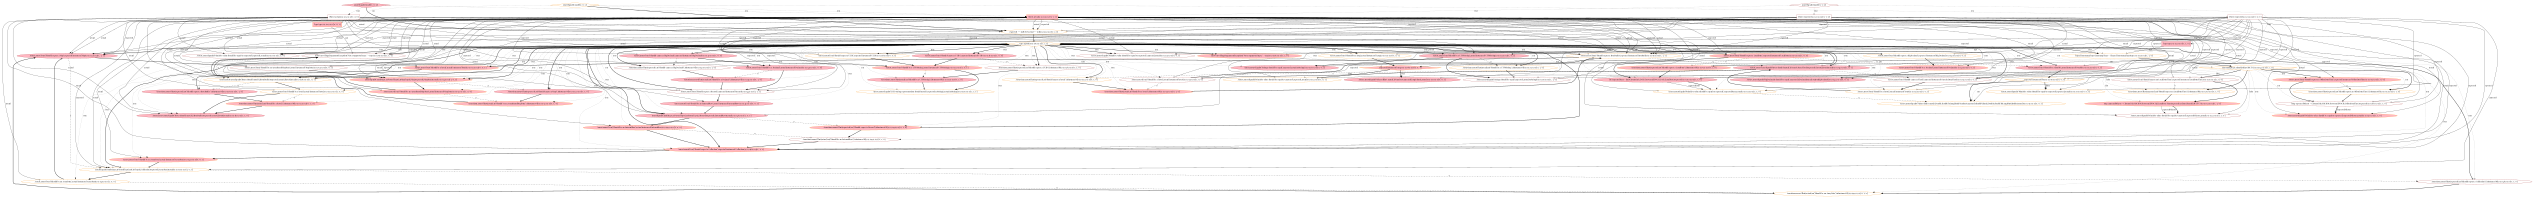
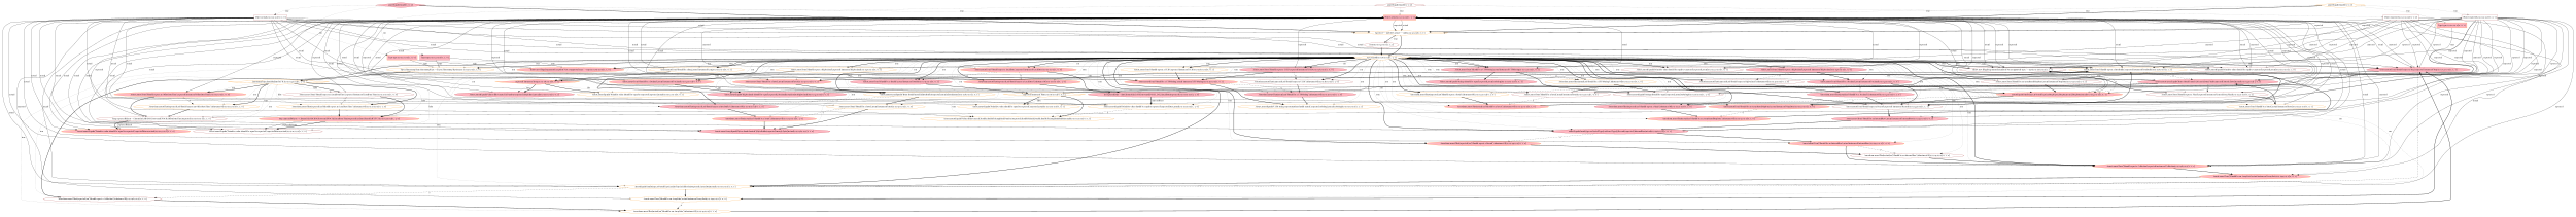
  digraph {
    fontname="Playfair Display"
    node [color=darkorange fillcolor=white fontname="Playfair Display" shape=ellipse style=filled]
    edge [arrowhead=normal fontname="Playfair Display" style=solid]
    n1 [label="Assert.assertEquals(\"Primitive value should be equal to expected\",expected,actual)@@@12@@@['0', '0', '1']"]
+   n2 [color=brown label="return@@@4@@@['1', '1', '1']"]
    n3 [label="type.typeId()@@@6@@@['1', '1', '1']" shape=diamond]
    n4 [color=brown fillcolor=lightpink label="Assert.assertArrayEquals(\"Bytes should match\",((ByteBuffer)expected).array(),(byte(()actual)@@@38@@@['1', '1', '0']"]
    n5 [fillcolor=lightpink label="Assert.assertTrue(\"Should be an ArrayBasedMapData\",actual instanceof MapData)@@@53@@@['1', '0', '0']"]
    n6 [color=brown label="throw new IllegalArgumentException(\"Not a supported type: \" + type)@@@56@@@['1', '1', '1']"]
    n7 [fillcolor=lightpink label="Assertions.assertThat(actual).as(\"Should be an ArrayBasedMapData\").isInstanceOf()@@@53@@@['0', '1', '0']"]
    n8 [fillcolor=lightpink label="Assert.assertTrue(\"Should be a UTF8String\",actual instanceof UTF8String)@@@29@@@['1', '0', '1']"]
    n9 [fillcolor=lightpink label="Assert.assertTrue(\"Should be an InternalRow\",actual instanceof InternalRow)@@@45@@@['1', '0', '0']"]
    n10 [color=brown fillcolor=lightpink label="Assert.assertTrue(\"Should be a Decimal\",actual instanceof Decimal)@@@41@@@['1', '0', '0']"]
    n11 [label="Assert.assertTrue(\"Should be a byte((\",actual instanceof byte(()@@@37@@@['1', '0', '0']"]
    n12 [color=brown label="Assert.assertEquals(\"Primitive value should be equal to expected\",expected,actual)@@@7@@@['1', '1', '0']"]
    n13 [label="Assert.assertTrue(\"Should expect a ByteBuffer\",expected instanceof ByteBuffer)@@@36@@@['1', '1', '1']"]
    n14 [color=brown fillcolor=lightpink label="Assert.assertTrue(\"Should be a UTF8String\",actual instanceof UTF8String)@@@25@@@['1', '0', '1']"]
    n15 [color=brown fillcolor=lightpink label="Assert.assertTrue(\"Should expect a Map\",expected instanceof Map)@@@52@@@['1', '1', '1']"]
    n16 [color=brown label="Assert.assertTrue(\"Should be a byte((\",actual instanceof byte(()@@@33@@@['1', '0', '0']"]
    n17 [label="Assert.assertTrue(\"Should be an ArrayData\",actual instanceof ArrayData)@@@49@@@['1', '0', '0']"]
    n18 [fillcolor=lightpink label="Assert.assertTrue(\"Should expect a Collection\",expected instanceof Collection)@@@48@@@['1', '1', '1']"]
    n19 [label="Assert.assertEquals(\"Primitive value should be equal to expected\",expectedDays,actual)@@@11@@@['1', '1', '0']"]
    n20 [label="Assert.assertEquals(\"UUID string representation should match\",expected.toString(),actual.toString())@@@30@@@['1', '1', '1']"]
    n21 [color=brown fillcolor=lightpink label="Assertions.assertThat(actual).as(\"Should be a UTF8String\").isInstanceOf()@@@29@@@['0', '1', '0']"]
    n22 [color=brown label="Assertions.assertThat(actual).as(\"Should be an InternalRow\").isInstanceOf()@@@45@@@['0', '1', '0']"]
    n23 [fillcolor=lightpink label="Assert.assertTrue(\"Should be a byte((\",actual instanceof byte(()@@@37@@@['0', '0', '1']"]
    n24 [label="Assert.assertArrayEquals(\"Bytes should match\",((ByteBuffer)expected).array(),(byte(()actual)@@@38@@@['1', '0', '1']"]
    n25 [color=brown label="Assert.assertEquals(\"Primitive value should be equal to expected\",expected,actual)@@@23@@@['0', '0', '1']"]
    n26 [color=brown label="Assert.assertTrue(\"Should expect a Record\",expected instanceof Record)@@@44@@@['1', '1', '1']"]
    n27 [color=brown fillcolor=lightpink label="Assertions.assertThat(actual).as(\"Should be a Decimal\").isInstanceOf()@@@41@@@['0', '1', '0']"]
    n28 [label="Assertions.assertThat(expected).as(\"Should expect a byte((\").isInstanceOf()@@@32@@@['0', '1', '0']"]
    n29 [fillcolor=lightpink label="Assertions.assertThat(actual).as(\"Should be a byte((\").isInstanceOf()@@@33@@@['0', '1', '0']"]
    n30 [fillcolor=lightpink label="Assert.assertTrue(\"Should expect a LocalDate\",expected instanceof LocalDate)@@@9@@@['1', '0', '0']"]
    n31 [fillcolor=lightpink label="Assertions.assertThat(expected).as(\"Should expect a LocalDate\").isInstanceOf()@@@9@@@['0', '1', '0']"]
    n32 [color=brown fillcolor=lightpink label="int expectedDays = (int)ChronoUnit.DAYS.between(EPOCH_DAY,(LocalDate)expected)@@@10@@@['1', '1', '0']"]
    n33 [color=brown fillcolor=lightpink label="Assert.assertTrue(\"Should be a double\",actual instanceof Double)@@@15@@@['0', '0', '1']"]
    n34 [color=brown label="Assert.assertEquals(\"Strings should be equal\",expected,actual.toString())@@@26@@@['1', '1', '0']"]
    n35 [fillcolor=lightpink label="throw new IllegalArgumentException(\"Not a supported type: \" + type)@@@56@@@['1', '1', '0']"]
    n36 [label="Types.TimestampType timestampType = (Types.TimestampType)type@@@13@@@['1', '1', '0']"]
    n37 [fillcolor=lightpink label="assertEqualsUnsafe(type.asNestedType().asMapType(),(Map)expected,(MapData)actual)@@@54@@@['1', '0', '1']"]
    n38 [color=brown fillcolor=lightpink label="Assertions.assertThat(expected).as(\"Should expect a Map\").isInstanceOf()@@@52@@@['0', '1', '0']"]
    n39 [label="Assert.assertTrue(\"Should be a long\",actual instanceof Long)@@@7@@@['0', '0', '1']"]
    n40 [fillcolor=lightpink label="Assertions.assertThat(actual).as(\"Should be a byte((\").isInstanceOf()@@@37@@@['0', '1', '0']"]
    n41 [fillcolor=lightpink label="Assert.assertTrue(\"Should be an ArrayData\",actual instanceof ArrayData)@@@49@@@['0', '0', '1']"]
    n42 [color=brown fillcolor=lightpink label="Assert.assertTrue(\"Should expect a UUID\",expected instanceof UUID)@@@28@@@['1', '0', '0']"]
    n43 [color=brown fillcolor=lightpink label="Assert.assertEquals(\"Strings should be equal\",expected,actual.toString())@@@26@@@['0', '0', '1']"]
    n44 [color=brown label="Assert.assertTrue(\"Should be an ArrayBasedMapData\",actual instanceof MapData)@@@53@@@['0', '0', '1']"]
    n45 [color=brown fillcolor=lightpink label="Assert.assertArrayEquals(\"Bytes should match\",((GenericData.Fixed)expected).bytes(),(byte(()actual)@@@34@@@['1', '0', '1']"]
    n46 [label="Assert.assertTrue(\"Should expect a UUID\",expected instanceof UUID)@@@28@@@['0', '0', '1']"]
    n47 [label="Assertions.assertThat(actual).as(\"Should be a UTF8String\").isInstanceOf()@@@25@@@['0', '1', '0']"]
    n48 [color=brown fillcolor=lightpink label="assertEqualsUnsafe(type.asNestedType().asStructType(),(Record)expected,(InternalRow)actual)@@@46@@@['1', '0', '1']"]
    n49 [fillcolor=lightpink label="Assert.assertTrue(\"Should be a Decimal\",actual instanceof Decimal)@@@41@@@['0', '0', '1']"]
    n50 [label="Assertions.assertThat(actual).as(\"Should be an ArrayData\").isInstanceOf()@@@49@@@['0', '1', '0']"]
    n51 [color=brown label="Assertions.assertThat(expected).as(\"Should expect a BigDecimal\").isInstanceOf()@@@40@@@['0', '1', '0']"]
    n52 [fillcolor=lightpink label="expected instanceof Integer@@@8@@@['0', '0', '1']" shape=diamond]
    n53 [color=brown label="Assert.assertTrue(\"Should expect a Fixed\",expected instanceof GenericData.Fixed)@@@32@@@['0', '0', '1']"]
    n54 [fillcolor=lightpink label="Assertions.assertThat(expected).as(\"Should expect a Record\").isInstanceOf()@@@44@@@['0', '1', '0']"]
    n55 [label="assertEqualsUnsafe(type.asNestedType().asListType(),(Collection)expected,(ArrayData)actual)@@@50@@@['1', '0', '1']"]
    n56 [color=brown label="Assertions.assertThat(expected).as(\"Should expect a UUID\").isInstanceOf()@@@28@@@['0', '1', '0']"]
    n57 [color=brown label="Assertions.assertThat(expected).as(\"Should expect a Collection\").isInstanceOf()@@@48@@@['0', '1', '0']"]
    n58 [label="timestampType.shouldAdjustToUTC()@@@14@@@['1', '1', '0']" shape=diamond]
    n59 [label="Assert.assertTrue(\"Should be a byte((\",actual instanceof byte(()@@@33@@@['0', '0', '1']"]
    n60 [color=brown fillcolor=lightpink label="Assert.assertTrue(\"Should expect a BigDecimal\",expected instanceof BigDecimal)@@@40@@@['1', '0', '0']"]
    n61 [color=brown fillcolor=lightpink label="Assertions.assertThat(expected).as(\"Should expect a ByteBuffer\").isInstanceOf()@@@36@@@['0', '1', '0']"]
    n62 [label="expected instanceof Float@@@16@@@['0', '0', '1']" shape=diamond]
    n63 [color=brown fillcolor=lightpink label="Assert.assertTrue(\"Should be an InternalRow\",actual instanceof InternalRow)@@@45@@@['0', '0', '1']"]
    n64 [color=brown fillcolor=lightpink label="Assert.assertEquals(\"BigDecimals should be equal\",expected,((Decimal)actual).toJavaBigDecimal())@@@42@@@['0', '0', '1']"]
    n65 [label="Assert.assertTrue(\"Should expect a BigDecimal\",expected instanceof BigDecimal)@@@40@@@['0', '0', '1']"]
    n66 [color=brown label="Object actual@@@2@@@['1', '0', '0']" shape=box]
    n67 [color=brown label="Assert.assertEquals(\"Primitive value should be equal to expected\",expectedMicros,actual)@@@22@@@['1', '1', '0']"]
-   n68 [label="expected == null && actual == null@@@3@@@['1', '1', '1']"]
+   n68 [label="expected == null && actual == null@@@3@@@['1', '1', '1']" shape=diamond]
    n69 [fillcolor=lightpink label="Assert.assertEquals(\"Primitive value should be equal to expected\",expectedMicros,actual)@@@17@@@['1', '1', '0']"]
    n70 [label="Assert.assertEquals(\"Values didn't match\",Double.doubleToLongBits(((Number)expected).doubleValue()),Double.doubleToLongBits((double)actual))@@@17@@@['0', '0', '1']"]
    n71 [color=brown label="long expectedMicros = ChronoUnit.MICROS.between(EPOCH,(OffsetDateTime)expected)@@@16@@@['1', '1', '0']"]
    n72 [label="Assertions.assertThat(expected).as(\"Should expect an OffsetDateTime\").isInstanceOf()@@@15@@@['0', '1', '0']"]
    n73 [color=brown fillcolor=lightpink label="assertEqualsUnsafe['1', '0', '0']" shape=diamond]
+   n74 [fillcolor=lightpink label="Type type@@@2@@@['1', '0', '0']" shape=box]
    n75 [fillcolor=lightpink label="Object actual@@@2@@@['1', '1', '1']" shape=box]
    n76 [color=brown fillcolor=lightpink label="Assert.assertEquals(\"Values didn't match\",((Number)expected).longValue(),actual)@@@9@@@['0', '0', '1']"]
    n77 [fillcolor=lightpink label="Assert.assertTrue(\"Should expect an OffsetDateTime\",expected instanceof OffsetDateTime)@@@15@@@['1', '0', '0']"]
    n78 [label="Assert.assertEquals(\"Primitive value should be equal to expected\",expected,actual)@@@20@@@['0', '0', '1']"]
    n79 [color=brown label="Assert.assertTrue(\"Should expect an LocalDateTime\",expected instanceof LocalDateTime)@@@20@@@['1', '0', '0']"]
    n80 [color=brown label="Object expected@@@2@@@['0', '1', '0']" shape=box]
    n81 [color=brown label="assertEqualsUnsafe['0', '1', '0']" shape=diamond]
    n82 [color=brown fillcolor=lightpink label="Type type@@@2@@@['0', '1', '0']" shape=box]
    n83 [fillcolor=lightpink label="Type type@@@2@@@['0', '0', '1']" shape=box]
    n84 [label="Assertions.assertThat(expected).as(\"Should expect an LocalDateTime\").isInstanceOf()@@@20@@@['0', '1', '0']"]
    n85 [fillcolor=lightpink label="long expectedMicros = ChronoUnit.MICROS.between(EPOCH,((LocalDateTime)expected).atZone(ZoneId.of(\"UTC\")))@@@21@@@['1', '1', '0']"]
    n86 [label="assertEqualsUnsafe['0', '0', '1']" shape=diamond]
    n87 [color=brown label="Object expected@@@2@@@['0', '0', '1']" shape=box]
+   n2 -> n3 [style=bold]
    n3 -> n4 [label=true style=dotted]
    n3 -> n5 [label=true style=dotted]
    n3 -> n6 [arrowhead=odot style=bold]
    n3 -> n6 [arrowhead=odot label=true style=dotted]
    n3 -> n7 [label=true style=dotted]
    n3 -> n8 [arrowhead=odot label=true style=dotted]
    n3 -> n9 [label=true style=dotted]
    n3 -> n10 [label=true style=dotted]
    n3 -> n11 [label=true style=dotted]
    n3 -> n12 [label=true style=dotted]
    n3 -> n12 [arrowhead=odot style=bold]
    n3 -> n13 [style=bold]
    n3 -> n13 [arrowhead=odot label=true style=dotted]
    n3 -> n14 [arrowhead=odot label=true style=dotted]
    n3 -> n14 [style=bold]
    n3 -> n15 [style=bold]
    n3 -> n15 [label=true style=dotted]
    n3 -> n16 [label=true style=dotted]
    n3 -> n17 [label=true style=dotted]
    n3 -> n18 [label=true style=dotted]
    n3 -> n18 [style=bold]
    n3 -> n19 [label=true style=dotted]
    n3 -> n20 [arrowhead=odot label=true style=dotted]
    n3 -> n21 [arrowhead=odot label=true style=dotted]
    n3 -> n22 [label=true style=dotted]
    n3 -> n23 [arrowhead=odot label=true style=dotted]
    n3 -> n24 [style=bold]
    n3 -> n24 [arrowhead=odot label=true style=dotted]
    n3 -> n25 [style=bold]
    n3 -> n25 [label=true style=dotted]
    n3 -> n26 [arrowhead=odot label=true style=dotted]
    n3 -> n26 [arrowhead=odot style=bold]
    n3 -> n27 [arrowhead=odot label=true style=dotted]
    n3 -> n28 [style=bold]
    n3 -> n28 [arrowhead=odot label=true style=dotted]
    n3 -> n29 [label=true style=dotted]
    n3 -> n30 [label=true style=dotted]
    n3 -> n30 [arrowhead=odot style=bold]
    n3 -> n31 [arrowhead=odot label=true style=dotted]
    n3 -> n31 [arrowhead=odot style=bold]
    n3 -> n32 [arrowhead=odot label=true style=dotted]
    n3 -> n33 [arrowhead=odot style=bold]
    n3 -> n33 [label=true style=dotted]
    n3 -> n34 [arrowhead=odot label=true style=dotted]
    n3 -> n35 [label=true style=dotted]
    n3 -> n35 [arrowhead=odot style=bold]
    n3 -> n36 [style=bold]
    n3 -> n36 [arrowhead=odot label=true style=dotted]
    n3 -> n37 [style=bold]
    n3 -> n37 [label=true style=dotted]
    n3 -> n38 [style=bold]
    n3 -> n38 [label=true style=dotted]
    n3 -> n39 [arrowhead=odot label=true style=dotted]
    n3 -> n39 [style=bold]
    n3 -> n40 [arrowhead=odot label=true style=dotted]
    n3 -> n41 [label=true style=dotted]
    n3 -> n42 [label=true style=dotted]
    n3 -> n42 [style=bold]
    n3 -> n43 [arrowhead=odot label=true style=dotted]
    n3 -> n44 [arrowhead=odot label=true style=dotted]
    n3 -> n45 [arrowhead=odot label=true style=dotted]
    n3 -> n45 [arrowhead=odot style=bold]
    n3 -> n46 [style=bold]
    n3 -> n46 [label=true style=dotted]
    n3 -> n47 [label=true style=dotted]
    n3 -> n47 [arrowhead=odot style=bold]
    n3 -> n48 [arrowhead=odot style=bold]
    n3 -> n48 [label=true style=dotted]
    n3 -> n49 [label=true style=dotted]
    n3 -> n50 [label=true style=dotted]
    n3 -> n51 [style=bold]
    n3 -> n51 [arrowhead=odot label=true style=dotted]
    n3 -> n52 [arrowhead=odot label=true style=dotted]
    n3 -> n53 [arrowhead=odot style=bold]
    n3 -> n53 [arrowhead=odot label=true style=dotted]
    n3 -> n54 [label=true style=dotted]
    n3 -> n54 [arrowhead=odot style=bold]
    n3 -> n55 [arrowhead=odot label=true style=dotted]
    n3 -> n55 [arrowhead=odot style=bold]
    n3 -> n56 [label=true style=dotted]
    n3 -> n56 [style=bold]
    n3 -> n57 [arrowhead=odot style=bold]
    n3 -> n57 [arrowhead=odot label=true style=dotted]
    n3 -> n58 [arrowhead=odot label=true style=dotted]
    n3 -> n59 [label=true style=dotted]
    n3 -> n60 [arrowhead=odot style=bold]
    n3 -> n60 [arrowhead=odot label=true style=dotted]
    n3 -> n61 [arrowhead=odot style=bold]
    n3 -> n61 [label=true style=dotted]
    n3 -> n62 [arrowhead=odot label=true style=dotted]
    n3 -> n63 [arrowhead=odot label=true style=dotted]
    n3 -> n64 [label=true style=dotted]
    n3 -> n65 [arrowhead=odot style=bold]
    n3 -> n65 [arrowhead=odot label=true style=dotted]
    n5 -> n6 [style=bold]
    n5 -> n7 [arrowhead=odot label=0 style=dashed]
    n6 -> n37 [arrowhead=odot label=0 style=dashed]
    n7 -> n6 [style=bold]
    n8 -> n20 [style=bold]
    n8 -> n21 [label=0 style=dashed]
    n9 -> n18 [arrowhead=odot style=bold]
    n9 -> n22 [arrowhead=odot label=0 style=dashed]
    n10 -> n26 [style=bold]
    n10 -> n27 [arrowhead=odot label=0 style=dashed]
    n11 -> n4 [arrowhead=odot style=bold]
    n11 -> n40 [arrowhead=odot label=0 style=dashed]
    n13 -> n23 [style=bold]
    n13 -> n45 [label=0 style=dashed]
    n14 -> n34 [style=bold]
    n14 -> n43 [style=bold]
    n14 -> n47 [label=0 style=dashed]
    n15 -> n44 [arrowhead=odot style=bold]
    n15 -> n55 [label=0 style=dashed]
    n16 -> n13 [style=bold]
    n16 -> n29 [arrowhead=odot label=0 style=dashed]
    n17 -> n15 [arrowhead=odot style=bold]
    n17 -> n50 [label=0 style=dashed]
    n18 -> n41 [style=bold]
    n19 -> n70 [label=0 style=dashed]
    n21 -> n20 [arrowhead=odot style=bold]
    n22 -> n18 [arrowhead=odot style=bold]
    n23 -> n24 [style=bold]
    n24 -> n11 [arrowhead=odot style=bold]
    n24 -> n61 [arrowhead=odot label=0 style=dashed]
    n26 -> n63 [style=bold]
    n27 -> n26 [arrowhead=odot style=bold]
    n28 -> n29 [style=bold]
    n29 -> n13 [arrowhead=odot style=bold]
    n30 -> n31 [arrowhead=odot label=0 style=dashed]
    n30 -> n32 [style=bold]
    n30 -> n33 [label=0 style=dashed]
    n31 -> n32 [style=bold]
    n32 -> n19 [label=expectedDays]
    n32 -> n19 [arrowhead=odot style=bold]
    n33 -> n62 [style=bold]
    n36 -> n58 [style=bold]
    n37 -> n5 [style=bold]
    n37 -> n38 [arrowhead=odot label=0 style=dashed]
    n38 -> n7 [arrowhead=odot style=bold]
    n39 -> n52 [style=bold]
    n40 -> n4 [style=bold]
    n41 -> n55 [arrowhead=odot style=bold]
    n42 -> n8 [style=bold]
    n42 -> n56 [label=0 style=dashed]
    n44 -> n37 [style=bold]
    n45 -> n16 [arrowhead=odot style=bold]
    n45 -> n28 [arrowhead=odot label=0 style=dashed]
    n45 -> n53 [label=0 style=dashed]
    n46 -> n8 [style=bold]
    n47 -> n34 [arrowhead=odot style=bold]
    n48 -> n9 [arrowhead=odot style=bold]
    n48 -> n54 [arrowhead=odot label=0 style=dashed]
    n49 -> n64 [style=bold]
    n50 -> n15 [style=bold]
    n51 -> n27 [arrowhead=odot style=bold]
    n52 -> n1 [arrowhead=odot label=false style=dotted]
    n52 -> n1 [arrowhead=odot style=bold]
    n52 -> n76 [label=true style=dotted]
    n52 -> n76 [style=bold]
    n53 -> n59 [style=bold]
    n54 -> n22 [style=bold]
    n55 -> n17 [style=bold]
    n55 -> n57 [label=0 style=dashed]
    n56 -> n21 [arrowhead=odot style=bold]
    n57 -> n50 [style=bold]
    n58 -> n67 [arrowhead=odot label=false style=dotted]
    n58 -> n69 [arrowhead=odot label=true style=dotted]
    n58 -> n71 [arrowhead=odot label=true style=dotted]
    n58 -> n72 [style=bold]
    n58 -> n72 [arrowhead=odot label=true style=dotted]
    n58 -> n77 [arrowhead=odot style=bold]
    n58 -> n77 [label=true style=dotted]
    n58 -> n79 [arrowhead=odot label=false style=dotted]
    n58 -> n79 [arrowhead=odot style=bold]
    n58 -> n84 [style=bold]
    n58 -> n84 [label=false style=dotted]
    n58 -> n85 [arrowhead=odot label=false style=dotted]
    n59 -> n45 [style=bold]
    n60 -> n10 [style=bold]
    n60 -> n51 [label=0 style=dashed]
    n61 -> n40 [arrowhead=odot style=bold]
    n62 -> n70 [style=bold]
    n62 -> n70 [label=true style=dotted]
    n62 -> n78 [style=bold]
    n62 -> n78 [label=false style=dotted]
    n63 -> n48 [arrowhead=odot style=bold]
    n65 -> n49 [style=bold]
    n66 -> n4 [label=actual]
    n66 -> n5 [arrowhead=odot label=actual]
    n66 -> n6 [arrowhead=odot label=actual]
    n66 -> n8 [arrowhead=odot label=actual]
    n66 -> n9 [label=actual]
    n66 -> n10 [label=actual]
    n66 -> n11 [arrowhead=odot label=actual]
    n66 -> n12 [label=actual]
    n66 -> n13 [label=actual]
    n66 -> n14 [label=actual]
    n66 -> n15 [label=actual]
    n66 -> n16 [arrowhead=odot label=actual]
    n66 -> n17 [arrowhead=odot label=actual]
    n66 -> n18 [arrowhead=odot label=actual]
    n66 -> n19 [arrowhead=odot label=actual]
    n66 -> n67 [label=actual]
    n66 -> n68 [label=actual]
    n66 -> n69 [label=actual]
+   n68 -> n2 [arrowhead=odot style=bold]
+   n68 -> n2 [arrowhead=odot label=true style=dotted]
    n68 -> n3 [arrowhead=odot style=bold]
    n71 -> n69 [style=bold]
    n71 -> n69 [arrowhead=odot label=expectedMicros]
    n72 -> n71 [arrowhead=odot style=bold]
    n73 -> n66 [label=true style=dotted]
    n73 -> n68 [style=bold]
+   n73 -> n74 [label=true style=dotted]
    n73 -> n75 [label=true style=dotted]
+   n74 -> n35 [arrowhead=odot label=type]
+   n74 -> n36 [arrowhead=odot label=type]
    n75 -> n1 [arrowhead=odot label=actual]
    n75 -> n4 [label=actual]
    n75 -> n6 [label=actual]
    n75 -> n6 [label=expected]
    n75 -> n8 [label=actual]
    n75 -> n12 [label=actual]
    n75 -> n12 [arrowhead=odot label=expected]
    n75 -> n13 [arrowhead=odot label=expected]
    n75 -> n13 [label=actual]
    n75 -> n14 [label=actual]
    n75 -> n15 [arrowhead=odot label=expected]
    n75 -> n15 [label=actual]
    n75 -> n18 [label=actual]
    n75 -> n18 [arrowhead=odot label=expected]
    n75 -> n19 [label=actual]
    n75 -> n23 [label=actual]
    n75 -> n24 [label=expected]
    n75 -> n24 [label=actual]
    n75 -> n25 [arrowhead=odot label=actual]
    n75 -> n26 [arrowhead=odot label=expected]
    n75 -> n30 [arrowhead=odot label=expected]
    n75 -> n32 [arrowhead=odot label=expected]
    n75 -> n33 [arrowhead=odot label=actual]
    n75 -> n34 [arrowhead=odot label=expected]
    n75 -> n37 [arrowhead=odot label=actual]
    n75 -> n37 [label=expected]
    n75 -> n39 [arrowhead=odot label=actual]
    n75 -> n41 [label=actual]
    n75 -> n42 [arrowhead=odot label=expected]
    n75 -> n44 [arrowhead=odot label=actual]
    n75 -> n45 [label=actual]
    n75 -> n45 [arrowhead=odot label=expected]
    n75 -> n48 [arrowhead=odot label=expected]
    n75 -> n48 [label=actual]
    n75 -> n49 [arrowhead=odot label=actual]
    n75 -> n55 [label=expected]
    n75 -> n55 [label=actual]
    n75 -> n59 [arrowhead=odot label=actual]
    n75 -> n60 [arrowhead=odot label=expected]
    n75 -> n63 [label=actual]
    n75 -> n67 [label=actual]
    n75 -> n68 [label=actual]
    n75 -> n68 [label=expected]
    n75 -> n69 [label=actual]
    n75 -> n70 [label=actual]
    n75 -> n71 [arrowhead=odot label=expected]
    n75 -> n76 [arrowhead=odot label=actual]
    n75 -> n77 [label=expected]
    n75 -> n78 [label=actual]
    n75 -> n79 [arrowhead=odot label=expected]
    n77 -> n71 [arrowhead=odot style=bold]
    n77 -> n72 [label=0 style=dashed]
    n79 -> n84 [arrowhead=odot label=0 style=dashed]
    n79 -> n85 [style=bold]
    n80 -> n6 [label=expected]
    n80 -> n12 [arrowhead=odot label=expected]
    n80 -> n13 [label=expected]
    n80 -> n15 [label=expected]
    n80 -> n18 [label=expected]
    n80 -> n26 [label=expected]
    n80 -> n32 [arrowhead=odot label=expected]
    n80 -> n34 [arrowhead=odot label=expected]
    n80 -> n68 [arrowhead=odot label=expected]
    n80 -> n71 [arrowhead=odot label=expected]
    n81 -> n75 [arrowhead=odot label=true style=dotted]
    n81 -> n80 [arrowhead=odot label=true style=dotted]
    n81 -> n82 [label=true style=dotted]
    n82 -> n35 [arrowhead=odot label=type]
    n82 -> n36 [arrowhead=odot label=type]
    n83 -> n6 [arrowhead=odot label=type]
    n84 -> n85 [style=bold]
    n85 -> n67 [label=expectedMicros]
    n85 -> n67 [style=bold]
    n86 -> n68 [style=bold]
    n86 -> n75 [label=true style=dotted]
    n86 -> n83 [arrowhead=odot label=true style=dotted]
    n86 -> n87 [arrowhead=odot label=true style=dotted]
    n87 -> n1 [arrowhead=odot label=expected]
    n87 -> n13 [label=expected]
    n87 -> n15 [arrowhead=odot label=expected]
    n87 -> n18 [arrowhead=odot label=expected]
    n87 -> n25 [label=expected]
    n87 -> n26 [label=expected]
    n87 -> n37 [label=expected]
    n87 -> n43 [arrowhead=odot label=expected]
    n87 -> n46 [arrowhead=odot label=expected]
    n87 -> n48 [arrowhead=odot label=expected]
-   n87 -> n52 [label=expected]
+   n87 -> n52 [label=expected style=bold]
    n87 -> n53 [label=expected]
    n87 -> n55 [label=expected]
    n87 -> n62 [arrowhead=odot label=expected]
    n87 -> n64 [arrowhead=odot label=expected]
    n87 -> n65 [arrowhead=odot label=expected]
    n87 -> n68 [arrowhead=odot label=expected]
    n87 -> n78 [arrowhead=odot label=expected]
  }
